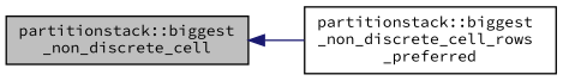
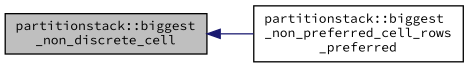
  digraph {
    rankdir=LR
    fontname="Source Code Pro"
    node [color=black fontname="Source Code Pro" fontsize=10 shape=record style=filled]
    n1 [fillcolor=grey75 fontcolor=black height=0.2 label="partitionstack::biggest\l_non_discrete_cell" width=0.4]
-   n2 [fillcolor=white height=0.2 label="partitionstack::biggest\l_non_discrete_cell_rows\l_preferred" width=0.4]
+   n2 [fillcolor=white height=0.2 label="partitionstack::biggest\l_non_preferred_cell_rows\l_preferred" width=0.4]
    n1 -> n2 [color=midnightblue dir=back fontname="Source Code Pro" fontsize=10 labelfontname=Helvetica labelfontsize=10 style=solid]
  }
